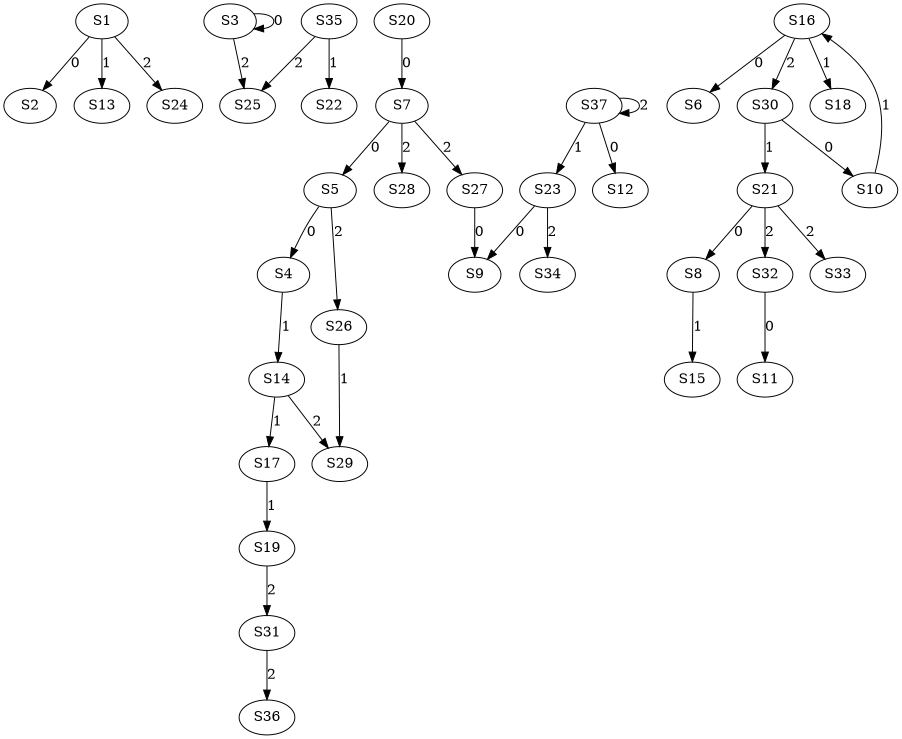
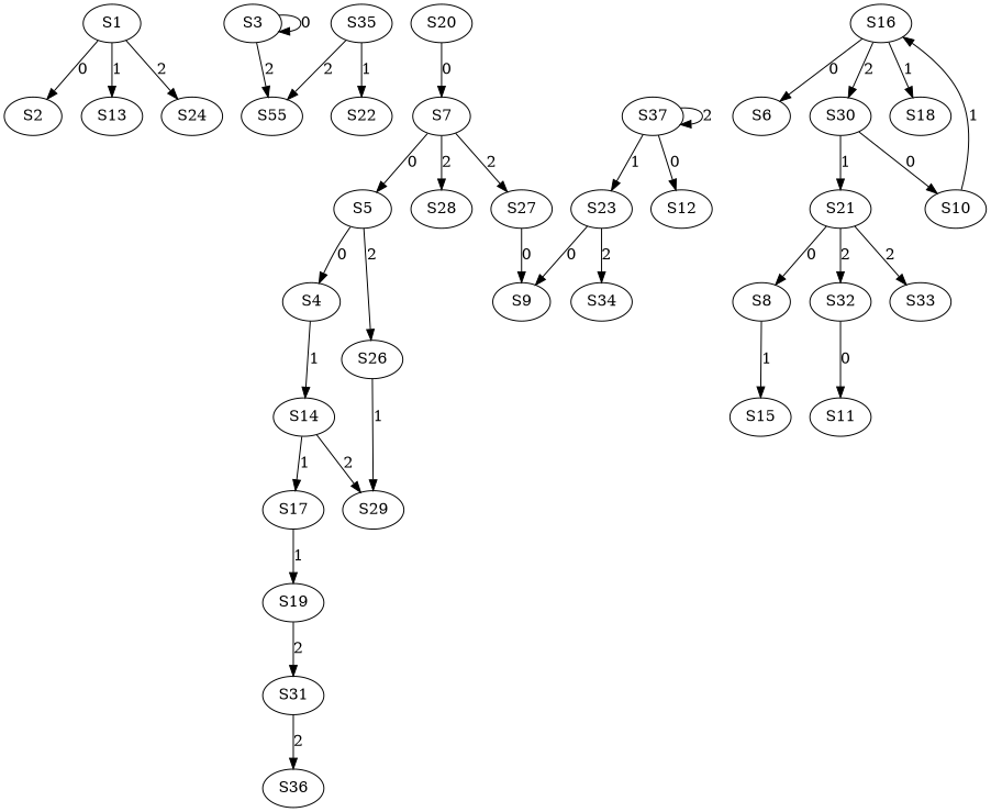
  strict digraph {
    S1
    S2
    S13
    S24
    S3
-   S25
+   S25 [label=S55]
    S5
    S4
    S26
    S14
    S29
    S17
    S7
    S27
    S28
    S9
    S16
    S6
    S30
    S18
    S21
    S10
    S20
    S8
    S32
    S33
    S15
    S11
    S23
    S34
    S37
    S12
    S19
    S31
    S36
    S35
    S22
    S1 -> S2 [label=0]
    S1 -> S13 [label=1]
    S1 -> S24 [label=2]
    S3 -> S3 [label=0]
    S3 -> S25 [label=2]
    S5 -> S4 [label=0]
    S5 -> S26 [label=2]
    S4 -> S14 [label=1]
    S26 -> S29 [label=1]
    S14 -> S29 [label=2]
    S14 -> S17 [label=1]
    S17 -> S19 [label=1]
    S7 -> S5 [label=0]
    S7 -> S27 [label=2]
    S7 -> S28 [label=2]
    S27 -> S9 [label=0]
    S16 -> S6 [label=0]
    S16 -> S30 [label=2]
    S16 -> S18 [label=1]
    S30 -> S21 [label=1]
    S30 -> S10 [label=0]
    S21 -> S8 [label=0]
    S21 -> S32 [label=2]
    S21 -> S33 [label=2]
    S10 -> S16 [label=1]
    S20 -> S7 [label=0]
    S8 -> S15 [label=1]
    S32 -> S11 [label=0]
    S23 -> S9 [label=0]
    S23 -> S34 [label=2]
    S37 -> S23 [label=1]
    S37 -> S37 [label=2]
    S37 -> S12 [label=0]
    S19 -> S31 [label=2]
    S31 -> S36 [label=2]
    S35 -> S25 [label=2]
    S35 -> S22 [label=1]
  }
